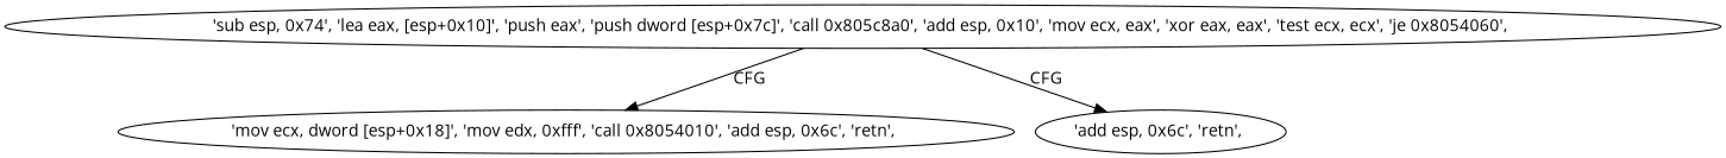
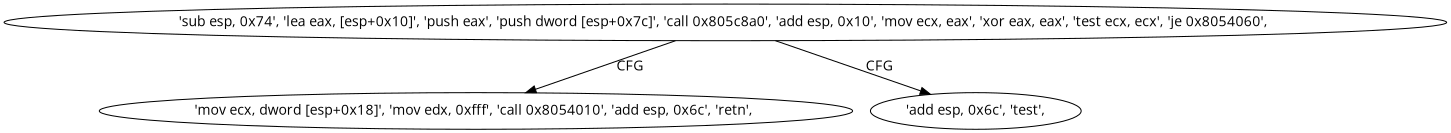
  digraph {
    fontname="Open Sans"
    node [fontname="Open Sans"]
    edge [fontname="Open Sans"]
    n1 [label="'sub esp, 0x74', 'lea eax, [esp+0x10]', 'push eax', 'push dword [esp+0x7c]', 'call 0x805c8a0', 'add esp, 0x10', 'mov ecx, eax', 'xor eax, eax', 'test ecx, ecx', 'je 0x8054060', "]
    n2 [label="'mov ecx, dword [esp+0x18]', 'mov edx, 0xfff', 'call 0x8054010', 'add esp, 0x6c', 'retn', "]
-   n3 [label="'add esp, 0x6c', 'retn', "]
+   n3 [label="'add esp, 0x6c', 'test',"]
    n1 -> n2 [label=CFG]
    n1 -> n3 [label=CFG]
  }
